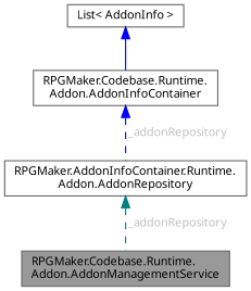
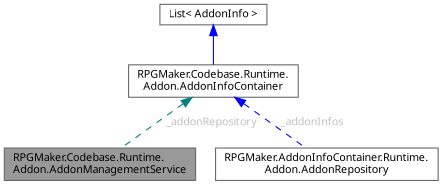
  digraph {
    fontname="Noto Sans"
    node [color=gray40 fillcolor=white fontname="Noto Sans" fontsize=10 shape=box style=filled]
    edge [color=blue dir=back fontcolor=grey fontname="Noto Sans" fontsize=10 labelfontname=Helvetica labelfontsize=10 style=dashed]
    n1 [fillcolor=grey60 fontcolor=black height=0.2 label="RPGMaker.Codebase.Runtime.\lAddon.AddonManagementService" width=0.4]
    n2 [height=0.2 label="RPGMaker.AddonInfoContainer.Runtime.\lAddon.AddonRepository" width=0.4]
    n3 [height=0.2 label="RPGMaker.Codebase.Runtime.\lAddon.AddonInfoContainer" width=0.4]
    n4 [height=0.2 label="List\< AddonInfo \>" width=0.4]
-   n2 -> n1 [color=teal label=" _addonRepository"]
-   n3 -> n2 [label=" _addonRepository"]
+   n3 -> n1 [color=teal label=" _addonRepository"]
+   n3 -> n2 [label=" _addonInfos"]
    n4 -> n3 [style=solid fontcolor=""]
  }
